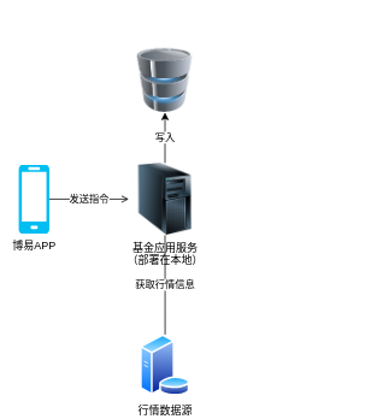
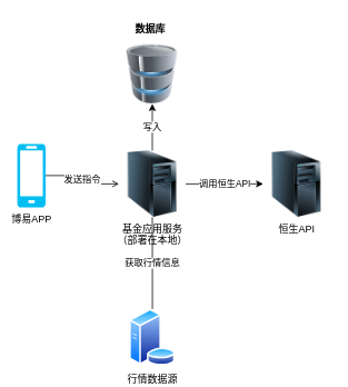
  <mxCell id="0" />
  <mxCell id="1" parent="0" />
  <mxCell id="2" value="发送指令" style="edgeStyle=orthogonalEdgeStyle;rounded=0;orthogonalLoop=1;jettySize=auto;html=1;endArrow=open;" edge="1" parent="1" source="3" target="6"><mxGeometry relative="1" as="geometry" /></mxCell>
- <mxCell id="3" value="博易APP" style="verticalLabelPosition=bottom;html=1;verticalAlign=top;align=center;strokeColor=none;fillColor=#00BEF2;shape=mxgraph.azure.mobile;pointerEvents=1;" vertex="1" parent="1"><mxGeometry x="20" y="182" width="34" height="76" as="geometry" /></mxCell>
+ <mxCell id="3" value="博易APP" style="verticalLabelPosition=bottom;html=1;verticalAlign=top;align=center;strokeColor=none;fillColor=#00BEF2;shape=mxgraph.azure.mobile;pointerEvents=1;" vertex="1" parent="1"><mxGeometry x="20" y="172" width="34" height="76" as="geometry" /></mxCell>
  <mxCell id="4" value="写入" style="edgeStyle=orthogonalEdgeStyle;rounded=0;orthogonalLoop=1;jettySize=auto;html=1;" edge="1" parent="1" source="6" target="8"><mxGeometry relative="1" as="geometry" /></mxCell>
+ <mxCell id="5" value="调用恒生API" style="edgeStyle=orthogonalEdgeStyle;rounded=0;orthogonalLoop=1;jettySize=auto;html=1;" edge="1" parent="1" source="6" target="7"><mxGeometry relative="1" as="geometry" /></mxCell>
  <mxCell id="6" value="基金应用服务&lt;br&gt;（部署在本地）" style="image;html=1;image=img/lib/clip_art/computers/Server_Tower_128x128.png" vertex="1" parent="1"><mxGeometry x="142" y="180" width="80" height="80" as="geometry" /></mxCell>
+ <mxCell id="7" value="恒生API" style="image;html=1;image=img/lib/clip_art/computers/Server_Tower_128x128.png" vertex="1" parent="1"><mxGeometry x="315" y="180" width="80" height="80" as="geometry" /></mxCell>
  <mxCell id="8" value="" style="image;html=1;image=img/lib/clip_art/computers/Database_128x128.png" vertex="1" parent="1"><mxGeometry x="146.5" y="53" width="71" height="71" as="geometry" /></mxCell>
+ <mxCell id="9" value="数据库" style="text;html=1;strokeColor=none;fillColor=none;align=center;verticalAlign=middle;whiteSpace=wrap;rounded=0;fontStyle=1" vertex="1" parent="1"><mxGeometry x="150" y="20" width="60" height="30" as="geometry" /></mxCell>
  <mxCell id="10" value="获取行情信息" style="edgeStyle=orthogonalEdgeStyle;rounded=0;orthogonalLoop=1;jettySize=auto;html=1;endArrow=none;" edge="1" parent="1" source="11" target="6"><mxGeometry relative="1" as="geometry" /></mxCell>
  <mxCell id="11" value="行情数据源" style="aspect=fixed;perimeter=ellipsePerimeter;html=1;align=center;shadow=0;dashed=0;spacingTop=3;image;image=img/lib/active_directory/database_server.svg;" vertex="1" parent="1"><mxGeometry x="154.24" y="370" width="55.76" height="68" as="geometry" /></mxCell>
